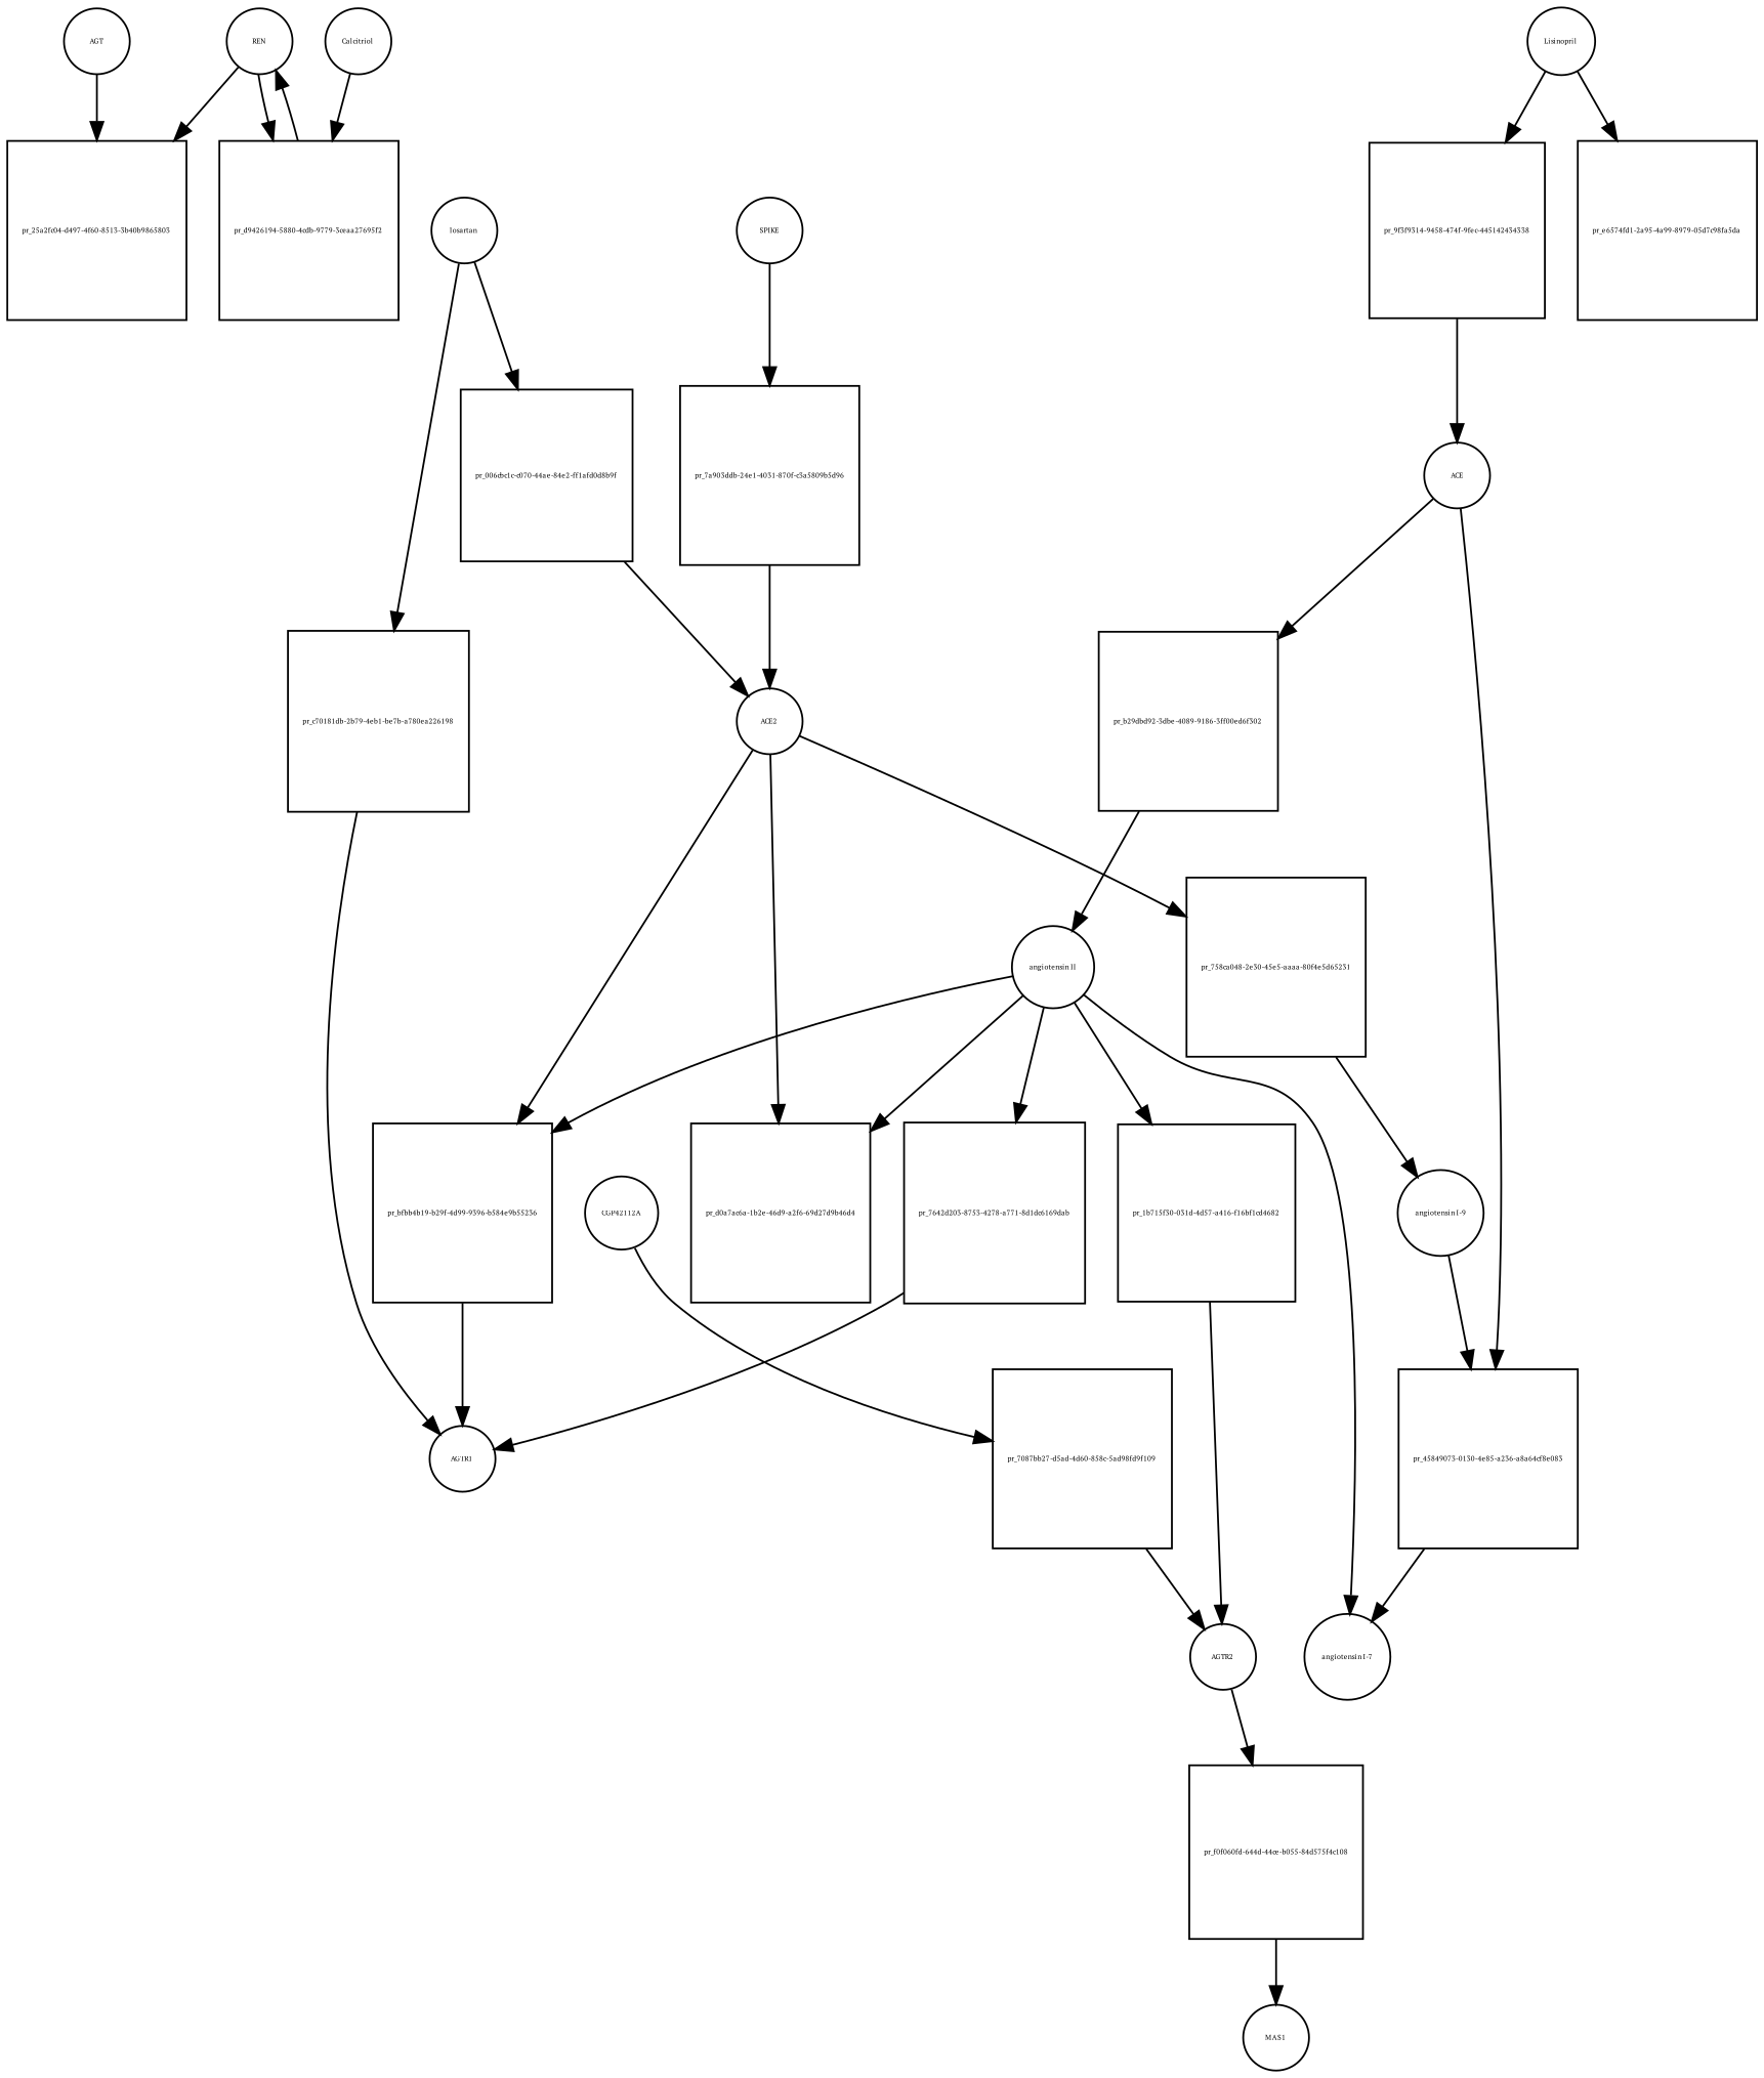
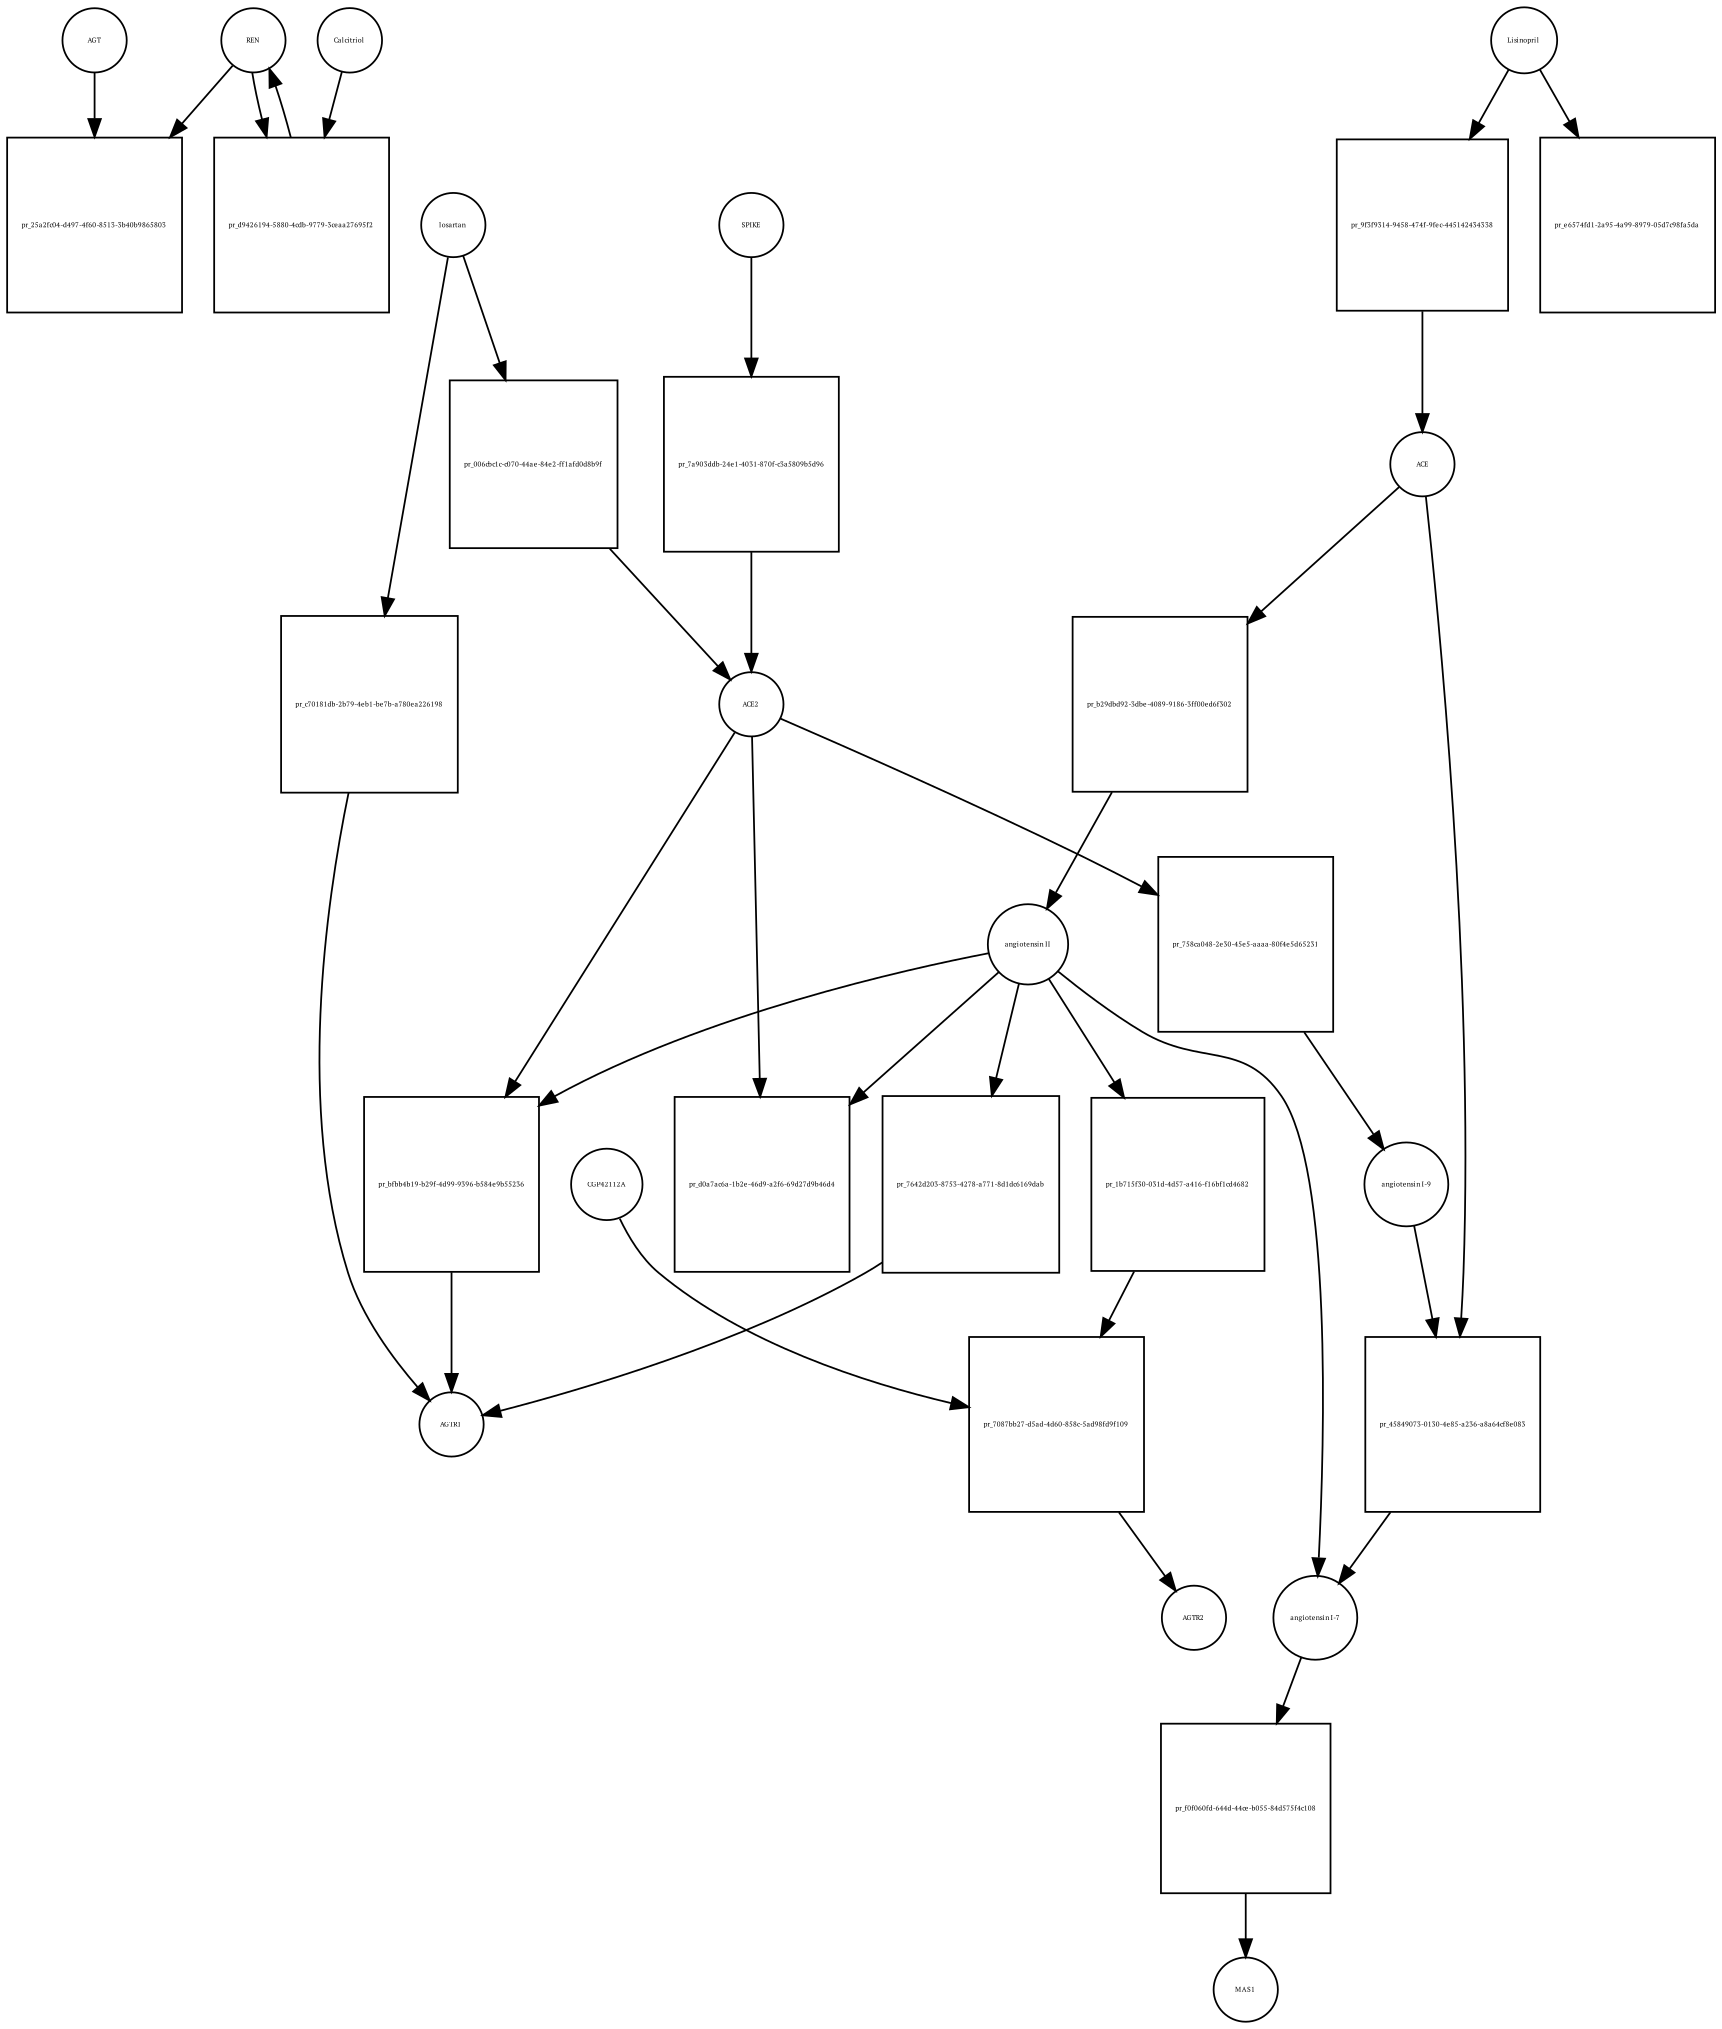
  strict digraph {
    fontname="PT Serif"
    node [bipartite=1 cls=process fontname="PT Serif" fontsize=4 shape=square]
    edge [fontname="PT Serif" interaction_type=consumption]
    n1 [bipartite=0 cls=macromolecule label=AGT shape=circle]
    n2 [label="pr_25a2fc04-d497-4f60-8513-3b40b9865803"]
    n3 [label="pr_b29dbd92-3dbe-4089-9186-3ff00ed6f302"]
    n4 [bipartite=0 cls="simple chemical" label="angiotensin II" shape=circle]
    n5 [label="pr_758ca048-2e30-45e5-aaaa-80f4e5d65231"]
    n6 [bipartite=0 cls="simple chemical" label="angiotensin I-9" shape=circle]
    n7 [bipartite=0 cls=macromolecule label=REN shape=circle]
    n8 [label="pr_d9426194-5880-4cdb-9779-3ceaa27695f2"]
    n9 [label="pr_d0a7ac6a-1b2e-46d9-a2f6-69d27d9b46d4"]
    n10 [label="pr_7642d203-8753-4278-a771-8d1dc6169dab"]
    n11 [label="pr_1b715f30-031d-4d57-a416-f16bf1cd4682"]
    n12 [label="pr_bfbb4b19-b29f-4d99-9396-b584e9b55236"]
    n13 [bipartite=0 cls="simple chemical" label="angiotensin I-7" shape=circle]
    n14 [bipartite=0 cls=macromolecule label=AGTR1 shape=circle]
    n15 [bipartite=0 cls=macromolecule label=AGTR2 shape=circle]
    n16 [bipartite=0 cls=macromolecule label=ACE shape=circle]
    n17 [label="pr_45849073-0130-4e85-a236-a8a64cf8e083"]
    n18 [bipartite=0 cls=macromolecule label=ACE2 shape=circle]
    n19 [label="pr_f0f060fd-644d-44ce-b055-84d575f4c108"]
    n20 [bipartite=0 cls=macromolecule label=MAS1 shape=circle]
    n21 [bipartite=0 cls=macromolecule label=SPIKE shape=circle]
    n22 [label="pr_7a903ddb-24e1-4031-870f-c3a5809b5d96"]
    n23 [bipartite=0 cls="simple chemical" label=Lisinopril shape=circle]
    n24 [label="pr_e6574fd1-2a95-4a99-8979-05d7c98fa5da"]
    n25 [label="pr_9f3f9314-9458-474f-9fec-445142434338"]
    n26 [bipartite=0 cls="simple chemical" label=losartan shape=circle]
    n27 [label="pr_c70181db-2b79-4eb1-be7b-a780ea226198"]
    n28 [label="pr_006cbc1c-c070-44ae-84e2-ff1afd0d8b9f"]
    n29 [bipartite=0 cls="simple chemical" label=Calcitriol shape=circle]
    n30 [bipartite=0 cls="simple chemical" label=CGP42112A shape=circle]
    n31 [label="pr_7087bb27-d5ad-4d60-858c-5ad98fd9f109"]
    n1 -> n2
    n3 -> n4 [interaction_type=production]
    n4 -> n9
    n4 -> n10
    n4 -> n11
    n4 -> n12 [interaction_type=modulation]
    n4 -> n13 [interaction_type=production]
    n5 -> n6 [interaction_type=production]
    n6 -> n17
    n7 -> n2 [interaction_type=catalysis]
    n7 -> n8
    n8 -> n7 [interaction_type=production]
    n10 -> n14 [interaction_type=production]
-   n11 -> n15 [interaction_type=production]
+   n11 -> n31 [interaction_type=production]
    n12 -> n14 [interaction_type=production]
-   n15 -> n19
+   n13 -> n19
    n16 -> n3 [interaction_type=catalysis]
    n16 -> n17 [interaction_type=catalysis]
    n17 -> n13 [interaction_type=production]
    n18 -> n5 [interaction_type=catalysis]
    n18 -> n9 [interaction_type=catalysis]
    n18 -> n12
    n19 -> n20 [interaction_type=production]
    n21 -> n22
    n22 -> n18 [interaction_type=production]
    n23 -> n24
    n23 -> n25
    n25 -> n16 [interaction_type=production]
    n26 -> n27
    n26 -> n28
    n27 -> n14 [interaction_type=production]
    n28 -> n18 [interaction_type=production]
    n29 -> n8 [interaction_type=inhibition]
    n30 -> n31
    n31 -> n15 [interaction_type=production]
  }
